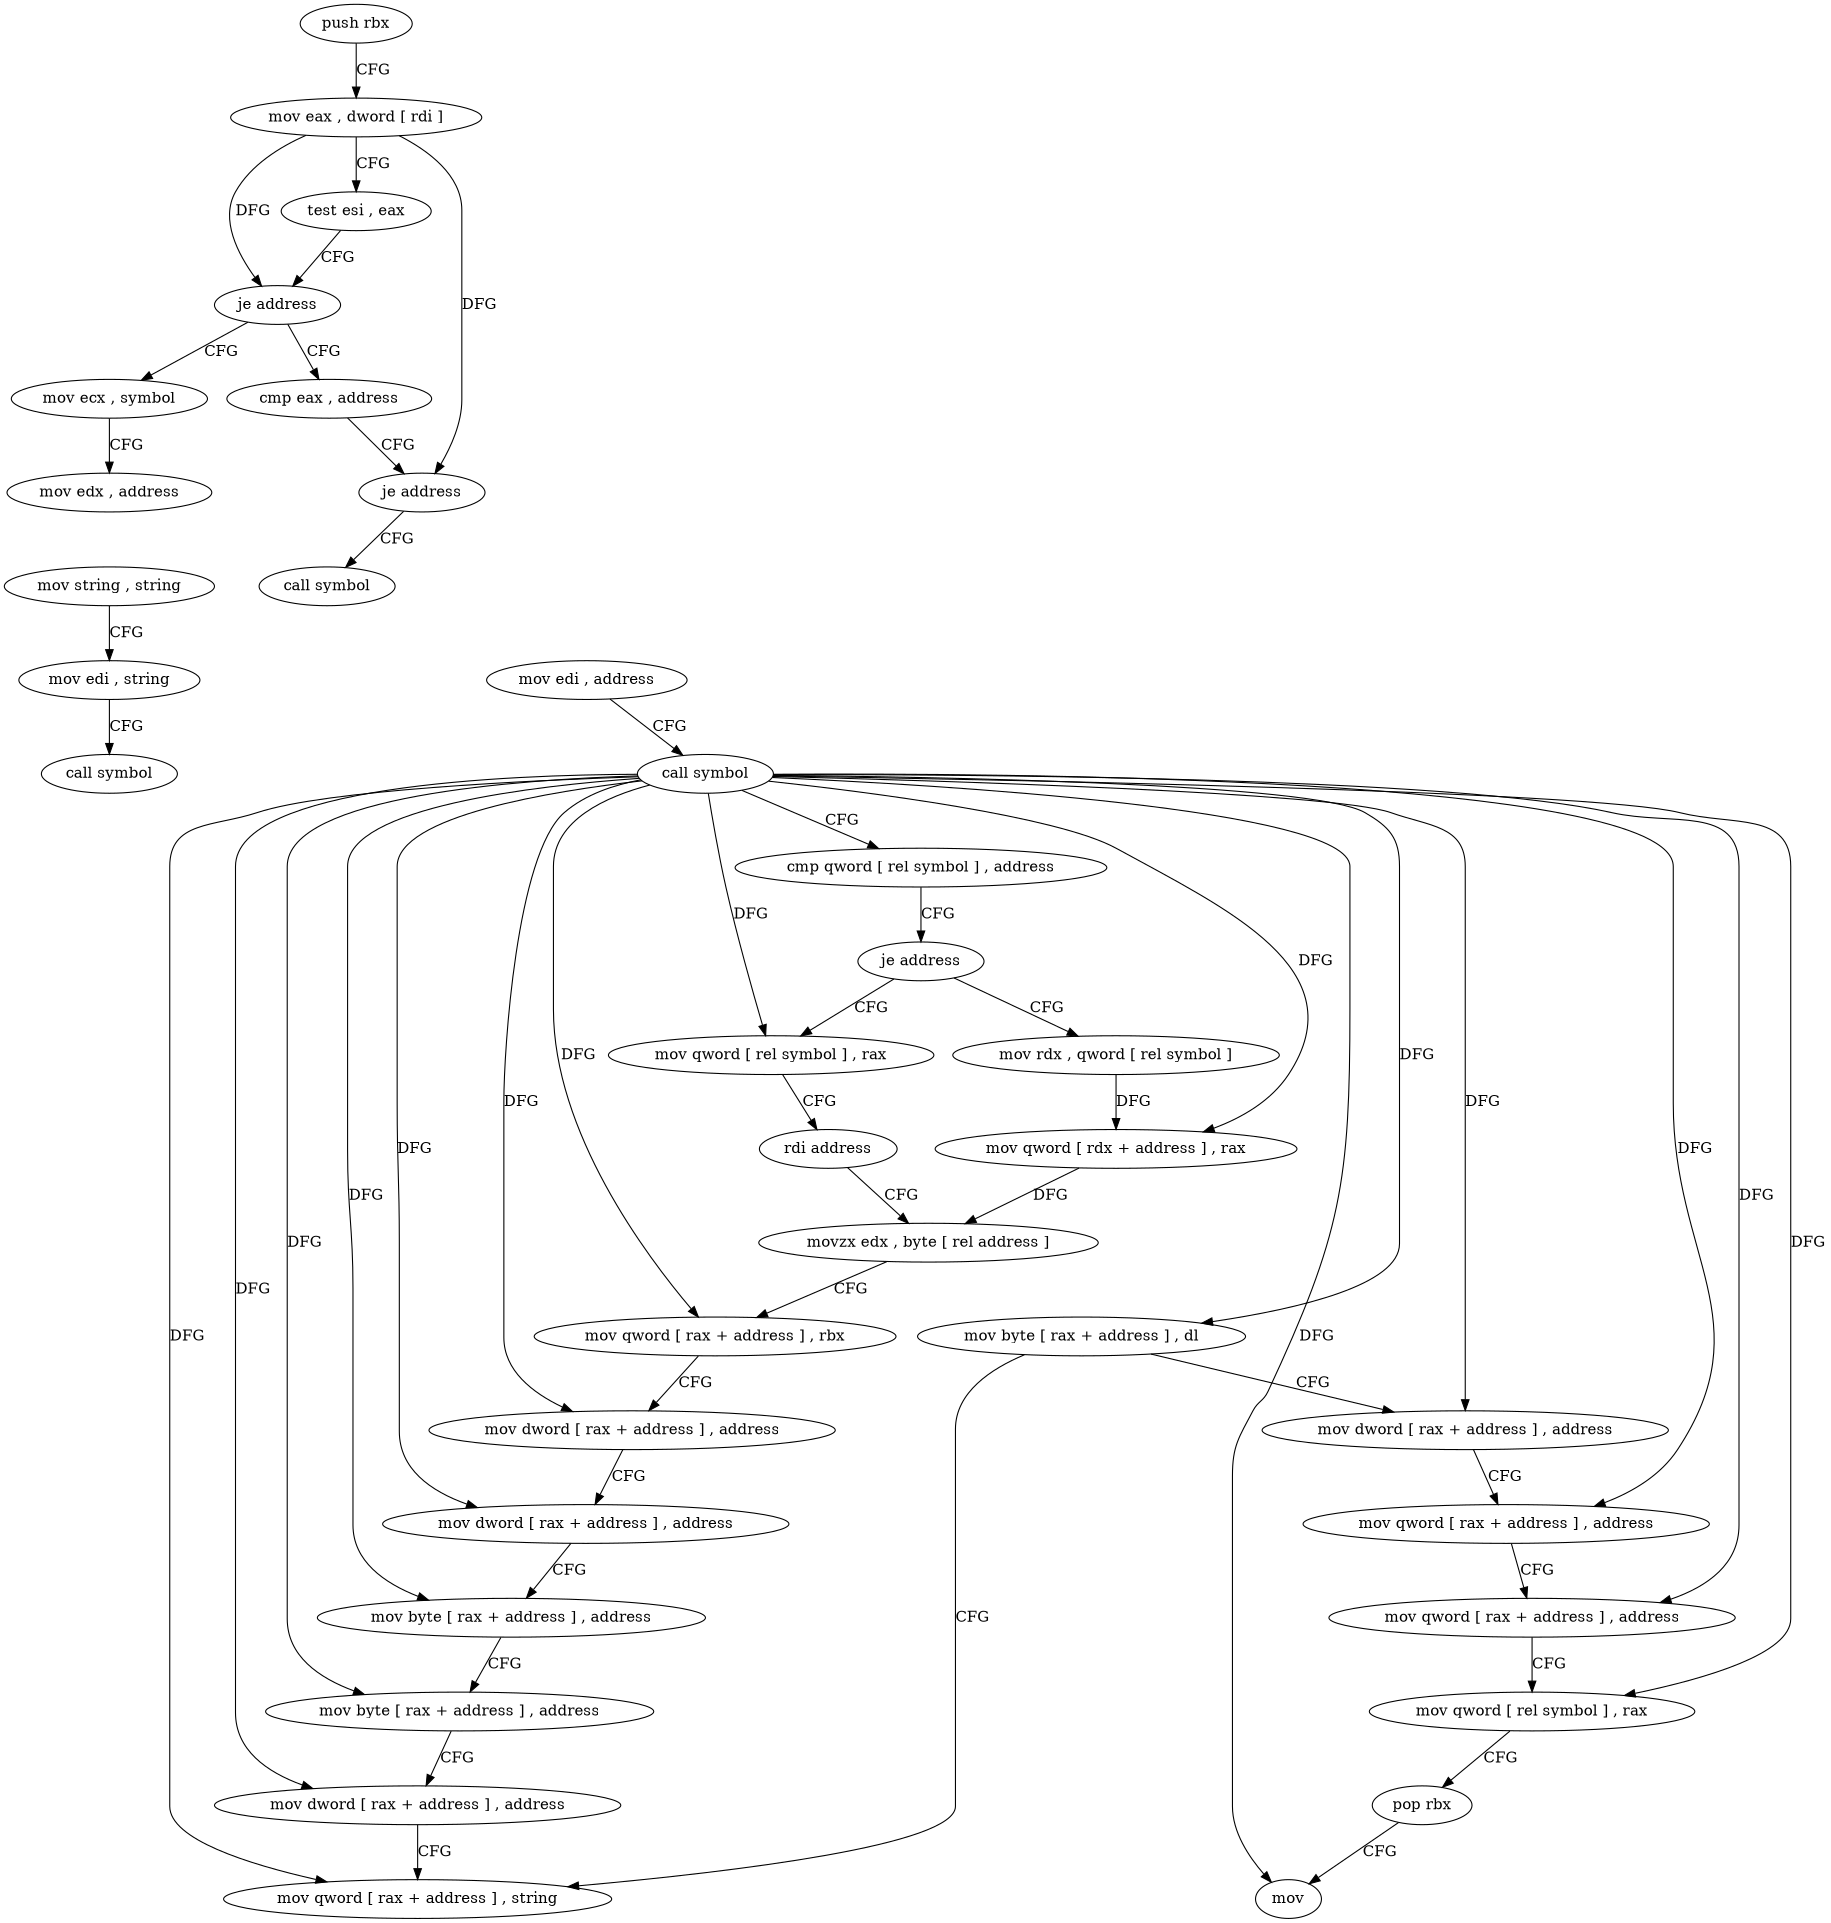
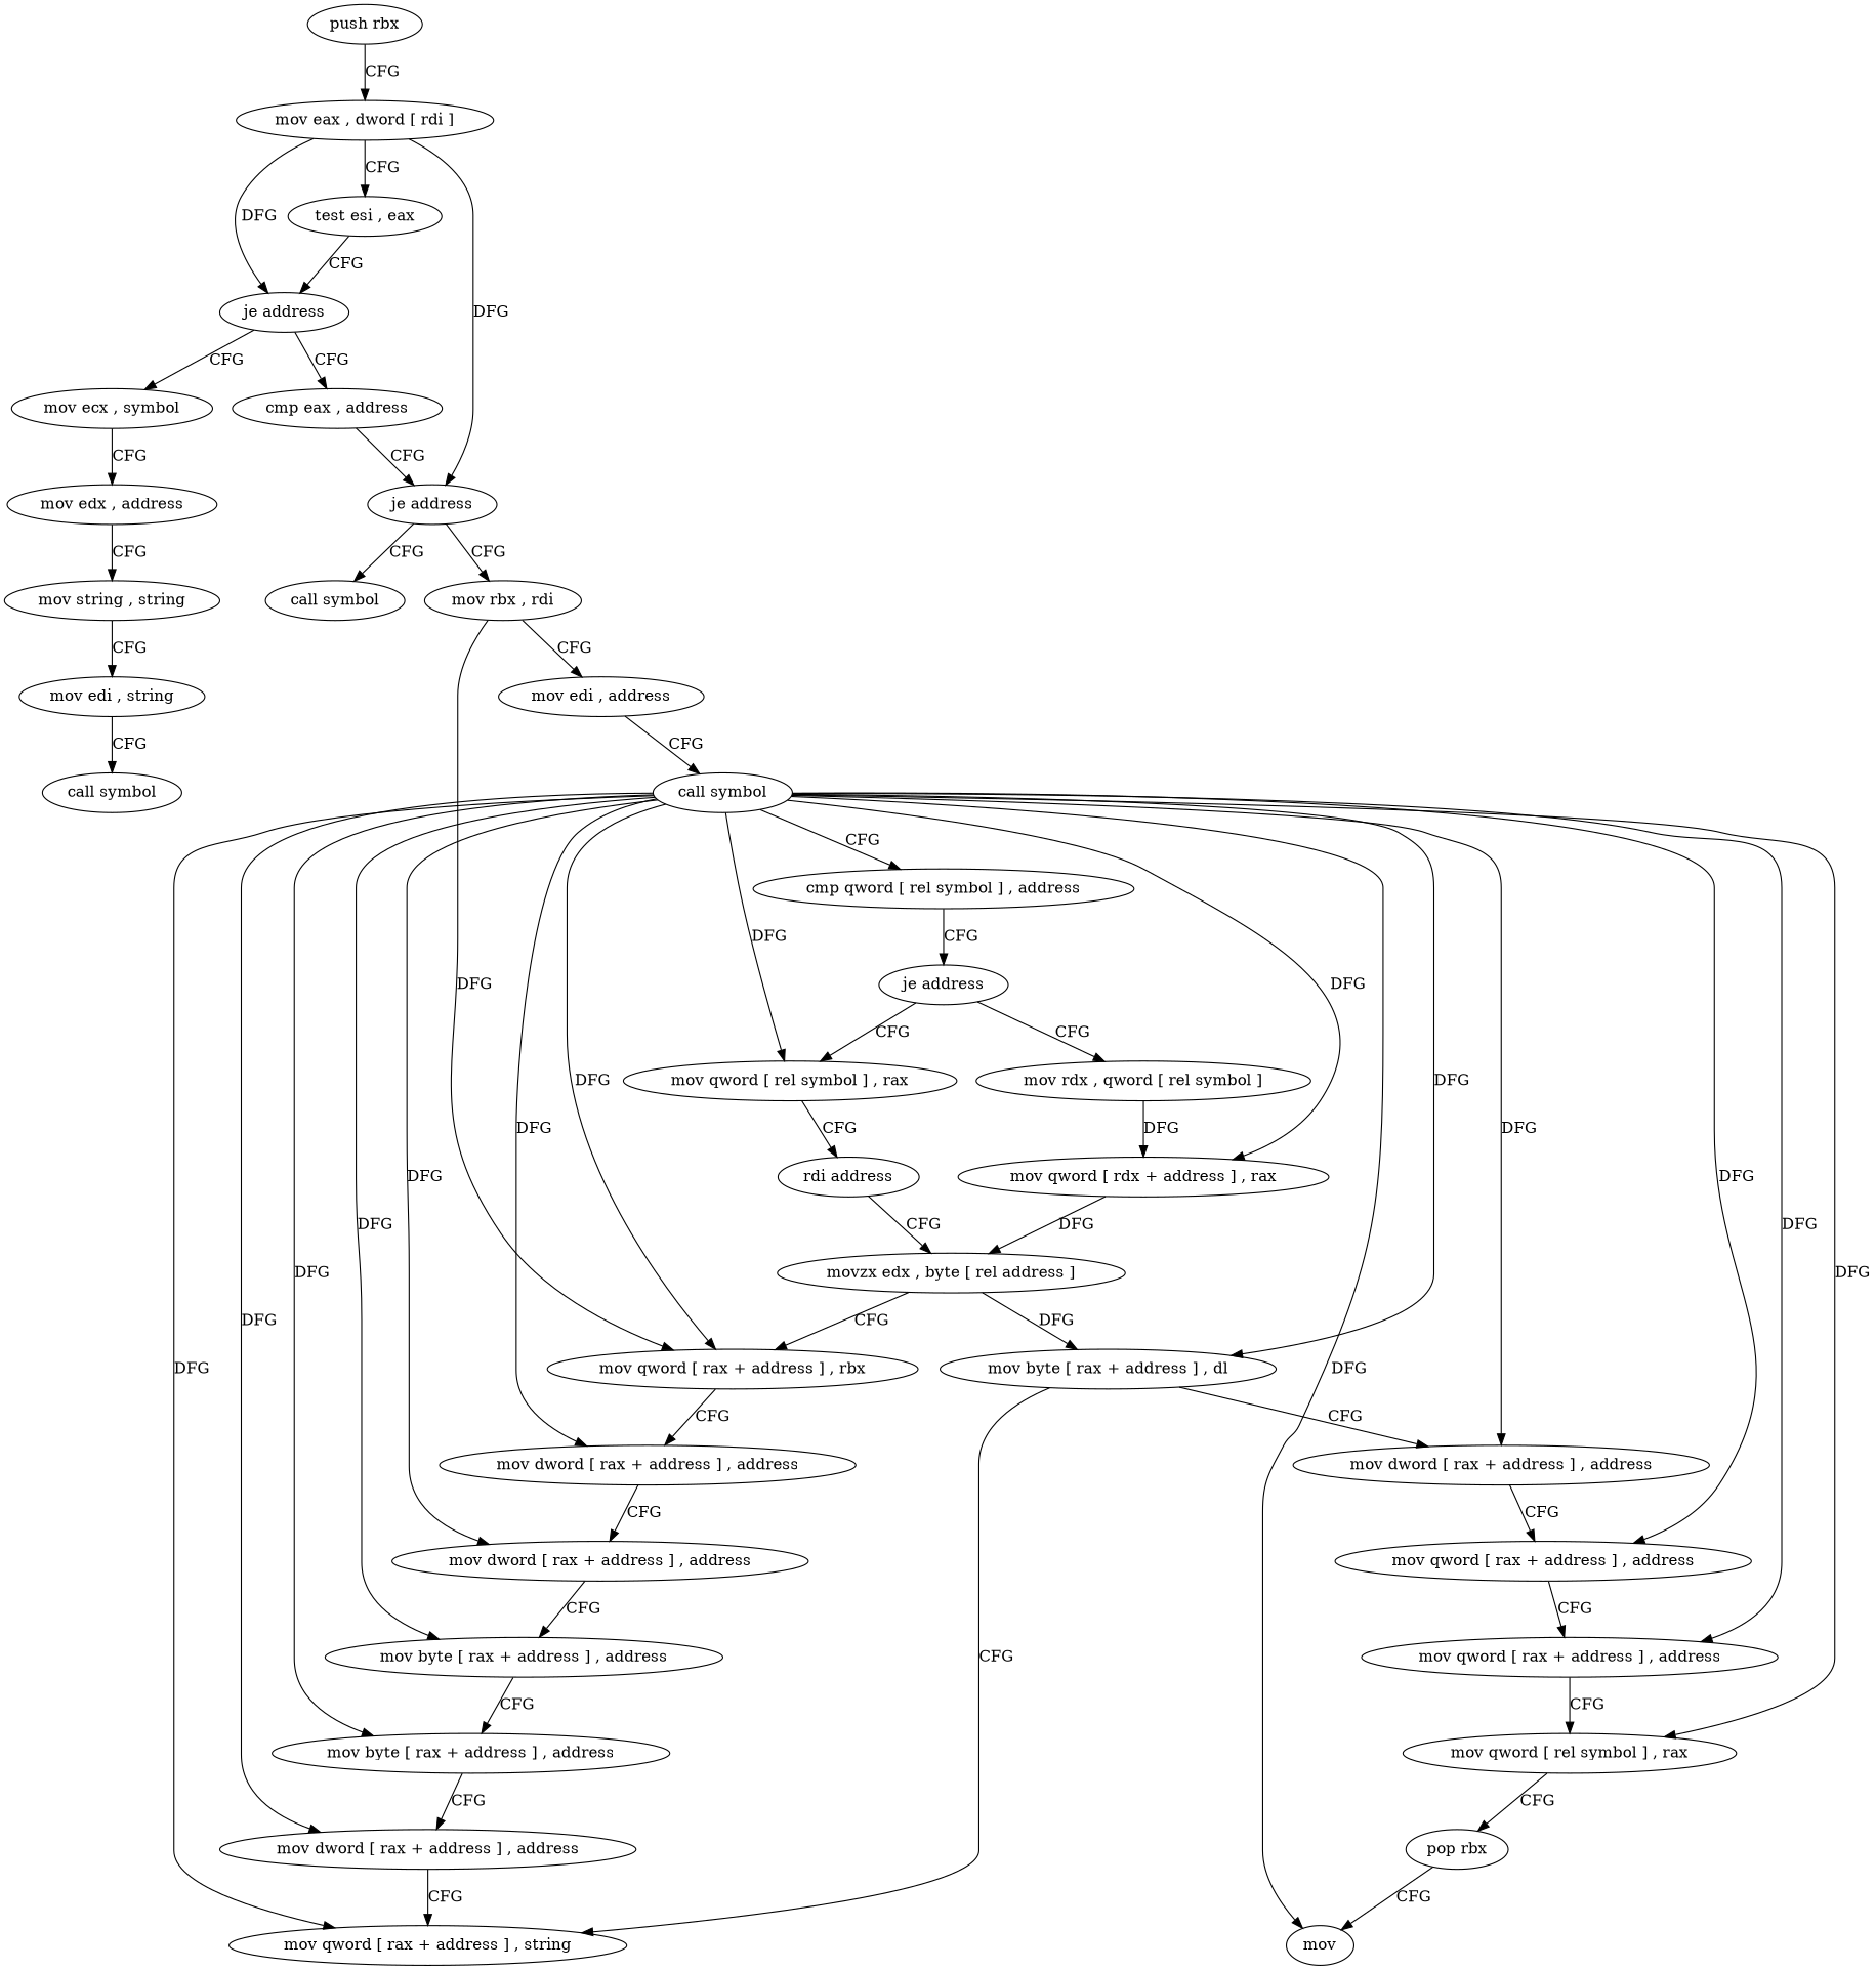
  digraph {
    n1 [label="push rbx"]
    n2 [label="mov eax , dword [ rdi ]"]
    n3 [label="test esi , eax"]
    n4 [label="je address"]
    n5 [label="je address"]
    n6 [label="mov ecx , symbol"]
    n7 [label="cmp eax , address"]
    n8 [label="call symbol"]
+   n9 [label="mov rbx , rdi"]
    n10 [label="mov edx , address"]
    n11 [label="mov string , string"]
    n12 [label="mov edi , string"]
    n13 [label="call symbol"]
    n14 [label="mov edi , address"]
    n15 [label="mov qword [ rax + address ] , rbx"]
    n16 [label="call symbol"]
    n17 [label="mov dword [ rax + address ] , address"]
    n18 [label="cmp qword [ rel symbol ] , address"]
    n19 [label="mov qword [ rel symbol ] , rax"]
    n20 [label="mov qword [ rdx + address ] , rax"]
    n21 [label="mov dword [ rax + address ] , address"]
    n22 [label="mov byte [ rax + address ] , address"]
    n23 [label="mov byte [ rax + address ] , address"]
    n24 [label="mov dword [ rax + address ] , address"]
    n25 [label="mov qword [ rax + address ] , string"]
    n26 [label="mov byte [ rax + address ] , dl"]
    n27 [label="mov dword [ rax + address ] , address"]
    n28 [label="mov qword [ rax + address ] , address"]
    n29 [label="mov qword [ rax + address ] , address"]
    n30 [label="mov qword [ rel symbol ] , rax"]
    n31 [label=mov]
    n32 [label="je address"]
    n33 [label="rdi address"]
    n34 [label="movzx edx , byte [ rel address ]"]
    n35 [label="pop rbx"]
    n36 [label="mov rdx , qword [ rel symbol ]"]
    n1 -> n2 [label=CFG]
    n2 -> n3 [label=CFG]
    n2 -> n4 [label=DFG]
    n2 -> n5 [label=DFG]
    n3 -> n4 [label=CFG]
    n4 -> n6 [label=CFG]
    n4 -> n7 [label=CFG]
    n5 -> n8 [label=CFG]
+   n5 -> n9 [label=CFG]
    n6 -> n10 [label=CFG]
    n7 -> n5 [label=CFG]
+   n9 -> n14 [label=CFG]
+   n9 -> n15 [label=DFG]
+   n10 -> n11 [label=CFG]
    n11 -> n12 [label=CFG]
    n12 -> n13 [label=CFG]
    n14 -> n16 [label=CFG]
    n15 -> n17 [label=CFG]
    n16 -> n15 [label=DFG]
    n16 -> n17 [label=DFG]
    n16 -> n18 [label=CFG]
    n16 -> n19 [label=DFG]
    n16 -> n20 [label=DFG]
    n16 -> n21 [label=DFG]
    n16 -> n22 [label=DFG]
    n16 -> n23 [label=DFG]
    n16 -> n24 [label=DFG]
    n16 -> n25 [label=DFG]
    n16 -> n26 [label=DFG]
    n16 -> n27 [label=DFG]
    n16 -> n28 [label=DFG]
    n16 -> n29 [label=DFG]
    n16 -> n30 [label=DFG]
    n16 -> n31 [label=DFG]
    n17 -> n21 [label=CFG]
    n18 -> n32 [label=CFG]
    n19 -> n33 [label=CFG]
    n20 -> n34 [label=DFG]
    n21 -> n22 [label=CFG]
    n22 -> n23 [label=CFG]
    n23 -> n24 [label=CFG]
    n24 -> n25 [label=CFG]
    n26 -> n25 [label=CFG]
    n26 -> n27 [label=CFG]
    n27 -> n28 [label=CFG]
    n28 -> n29 [label=CFG]
    n29 -> n30 [label=CFG]
    n30 -> n35 [label=CFG]
    n32 -> n19 [label=CFG]
    n32 -> n36 [label=CFG]
    n33 -> n34 [label=CFG]
    n34 -> n15 [label=CFG]
+   n34 -> n26 [label=DFG]
    n35 -> n31 [label=CFG]
    n36 -> n20 [label=DFG]
  }
